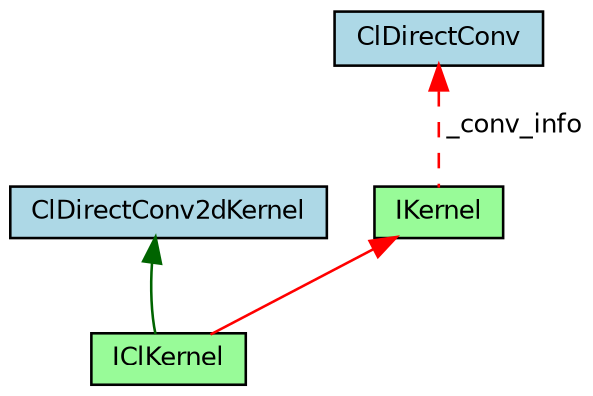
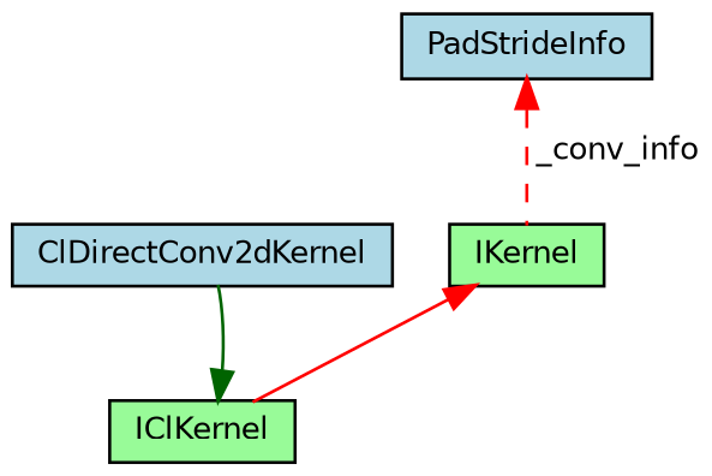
  digraph {
    node [color=black fillcolor=lightblue fontname=Helvetica fontsize=10 shape=record style=filled]
    edge [color=red dir=back fontname=Helvetica fontsize=10 labelfontname=Helvetica labelfontsize=10 style=solid]
    n1 [fontcolor=black height=0.2 label=ClDirectConv2dKernel width=0.4]
    n2 [fillcolor=palegreen height=0.2 label=IClKernel width=0.4]
    n3 [fillcolor=palegreen height=0.2 label=IKernel width=0.4]
-   n4 [height=0.2 label=ClDirectConv width=0.4]
-   n1 -> n2 [color=darkgreen]
+   n4 [height=0.2 label=PadStrideInfo width=0.4]
+   n2 -> n1 [color=darkgreen]
    n3 -> n2
    n4 -> n3 [label=" _conv_info" style=dashed]
  }
